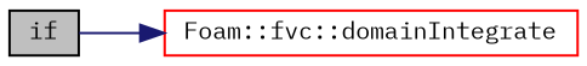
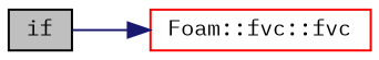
  digraph {
    rankdir=LR
    fontname="IBM Plex Mono"
    node [fontname="IBM Plex Mono" fontsize=10 shape=record]
    n1 [color=black fillcolor=grey75 fontcolor=black height=0.2 label=if style=filled width=0.4]
-   n2 [color=red height=0.2 label="Foam::fvc::domainIntegrate" width=0.4]
+   n2 [color=red height=0.2 label="Foam::fvc::fvc" width=0.4]
    n1 -> n2 [color=midnightblue fontname="IBM Plex Mono" fontsize=10 labelfontname=Helvetica labelfontsize=10 style=solid]
  }
